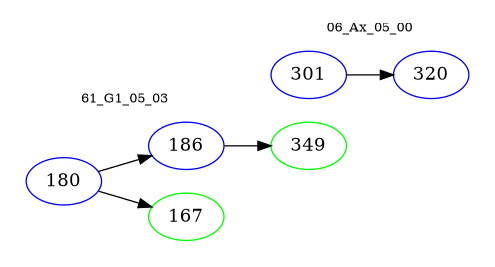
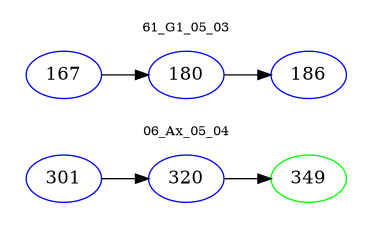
  digraph {
    rankdir=LR
    node [color=blue]
    edge [color=black]
    n1 [label=320]
    n2 [label=301]
    n3 [color=green label=349]
    n4 [label=180]
-   n5 [color=green label=167]
+   n5 [label=167]
    n6 [label=186]
    subgraph cluster_1 {
      color=white
      fontsize=10
-     label="06_Ax_05_00"
+     label="06_Ax_05_04"
      n1
      n2
      n3
    }
    subgraph cluster_2 {
      color=white
      fontsize=10
      label="61_G1_05_03"
      n4
      n5
      n6
    }
-   n6 -> n3
+   n1 -> n3
    n2 -> n1
-   n4 -> n5
+   n5 -> n4
    n4 -> n6
  }
